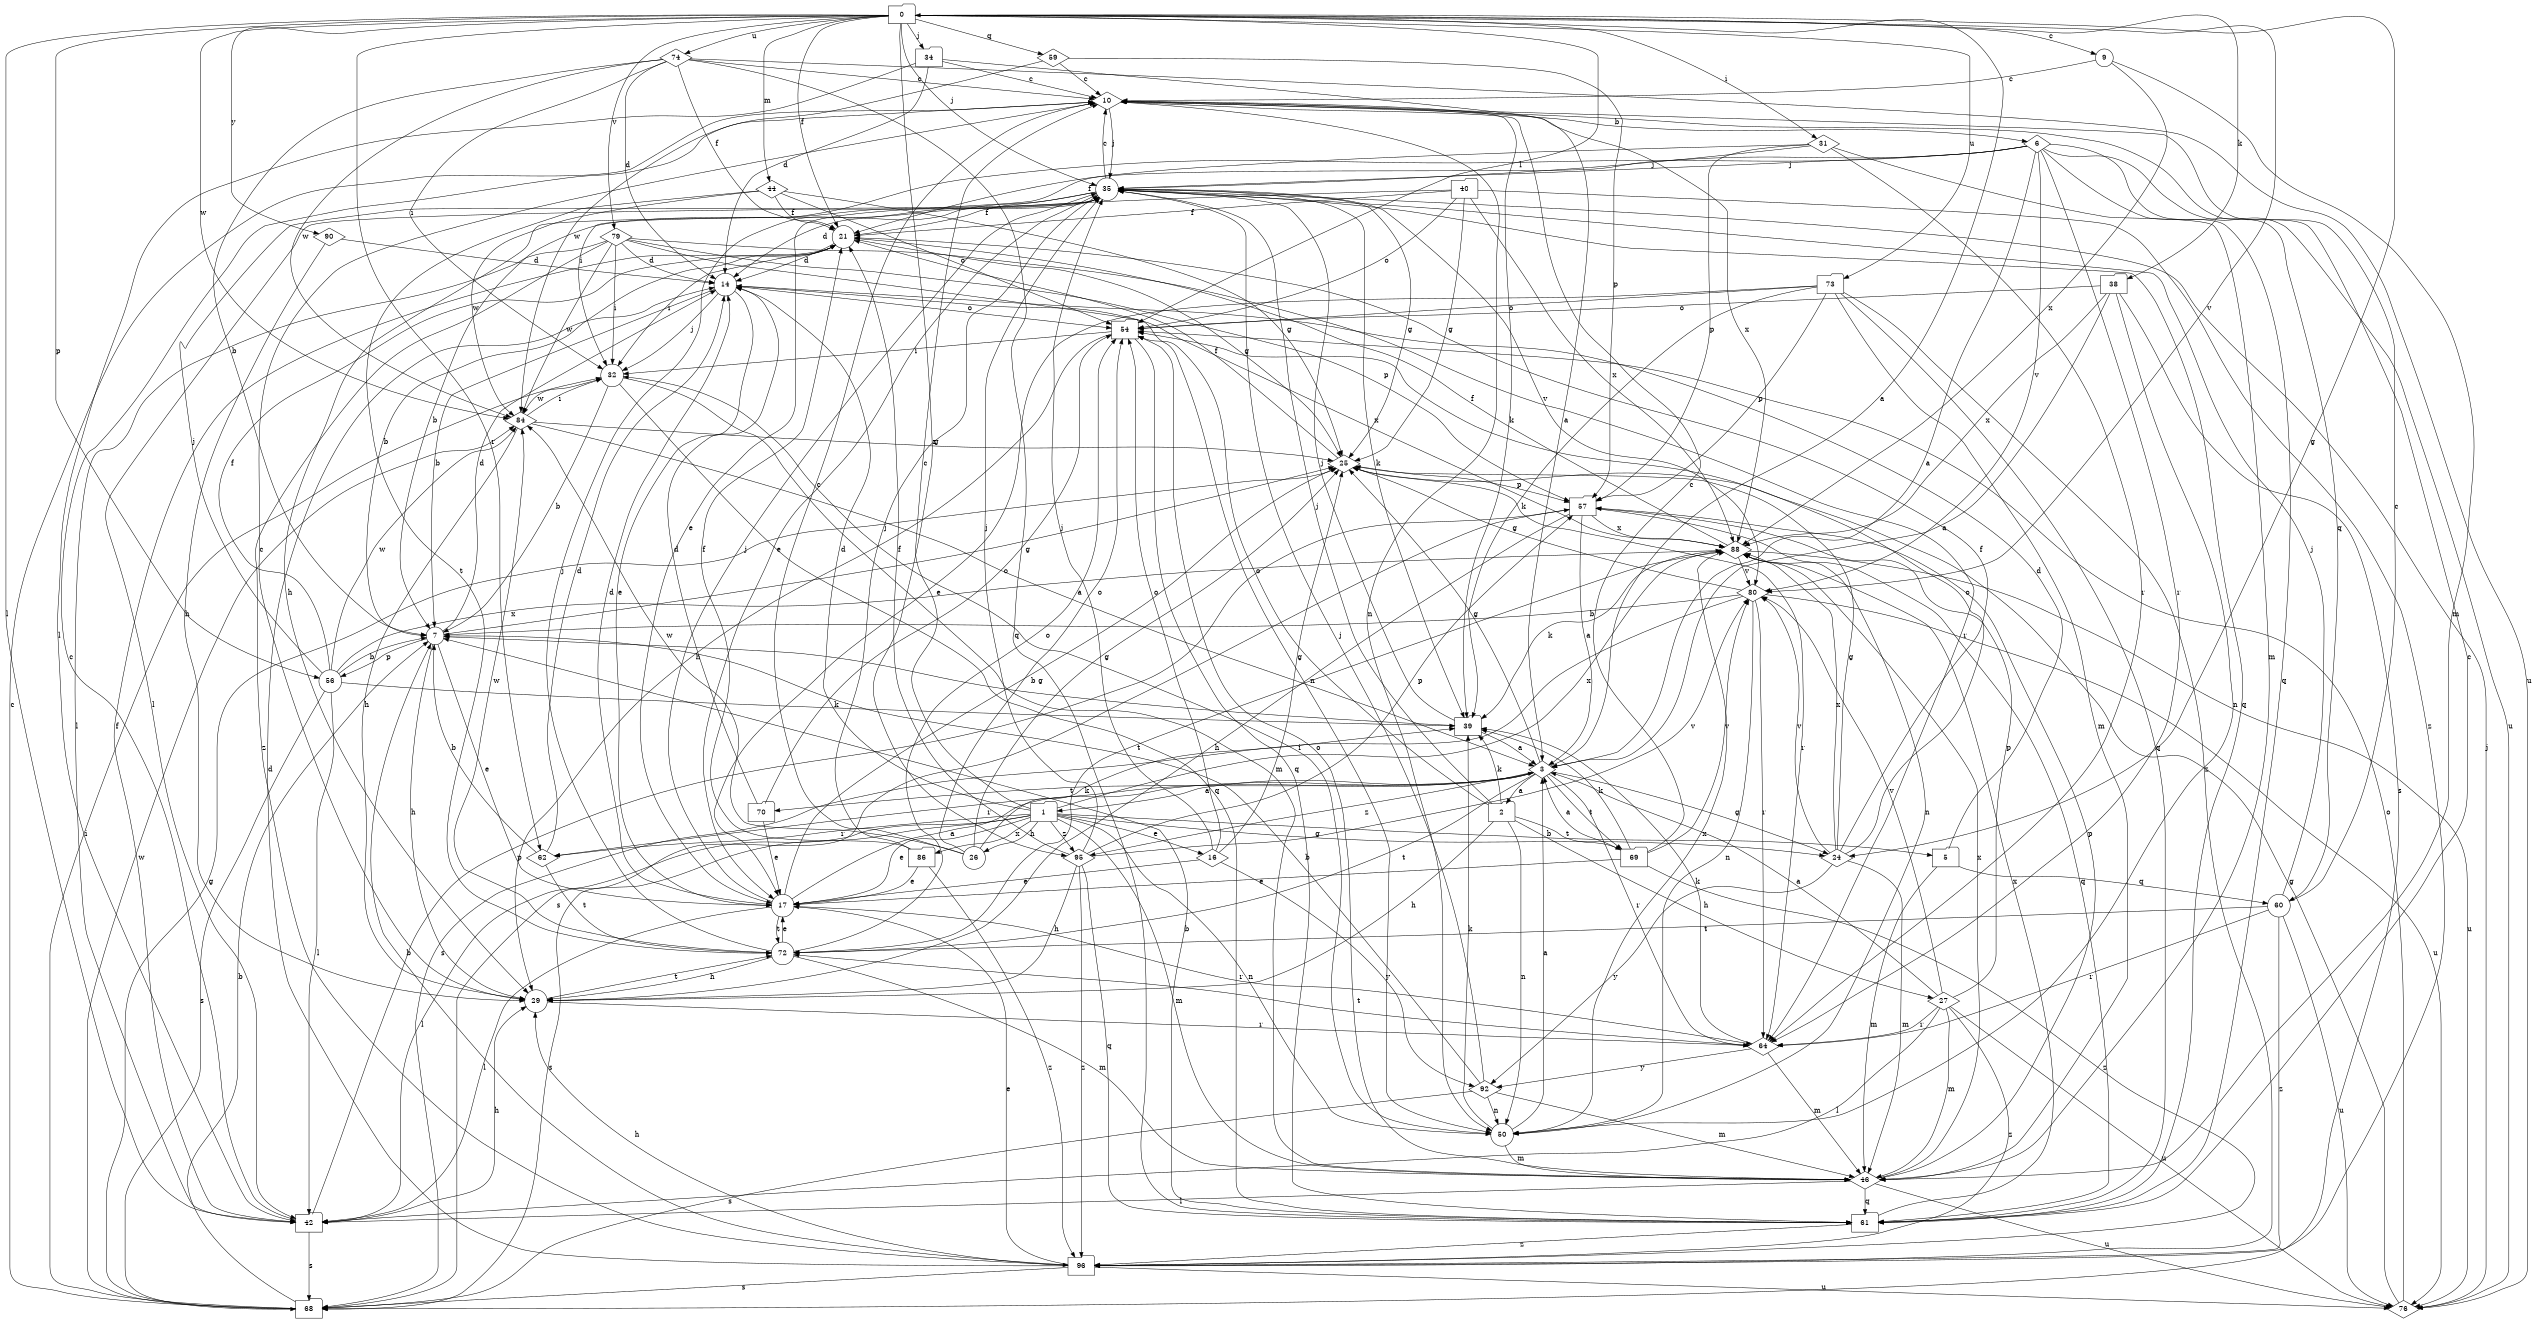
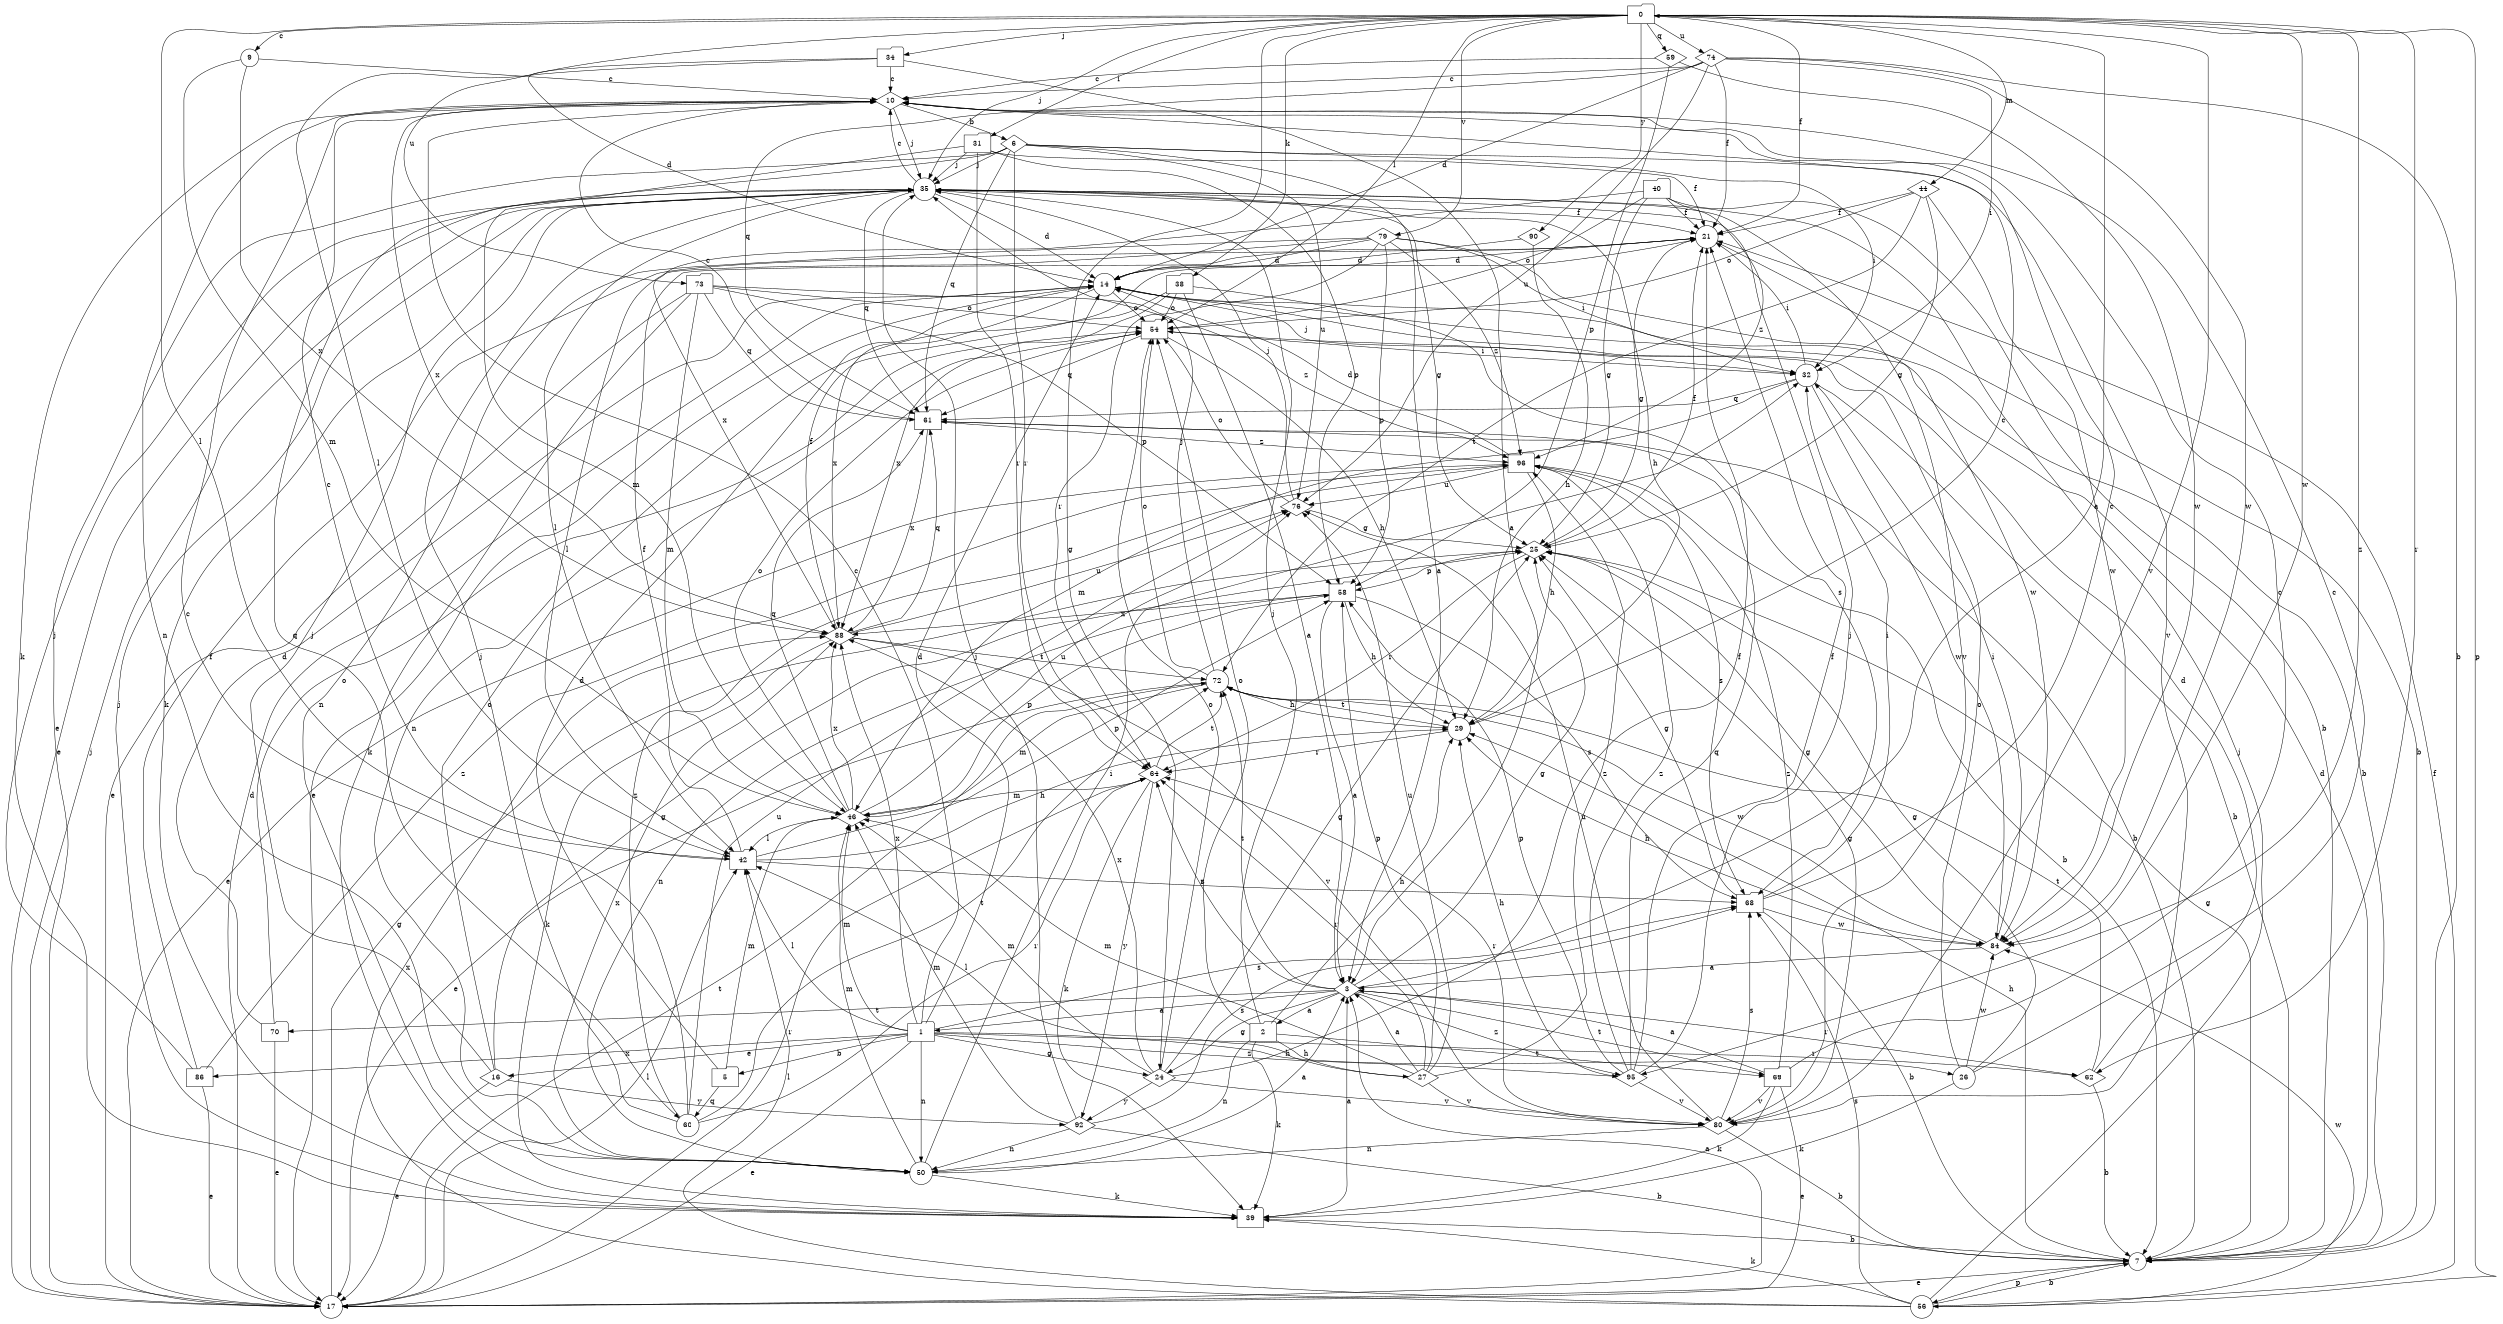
  strict digraph {
    node [shape=diamond]
    0 [shape=folder]
    9 [shape=circle]
    21 [shape=circle]
    24
-   31
+   31 [shape=folder]
    34 [shape=folder]
    35 [shape=circle]
    38 [shape=folder]
    42 [shape=folder]
    44
    56 [shape=circle]
    59
    62
    73 [shape=folder]
    74
    79
    80
    84
    90
    95
    54 [shape=folder]
    10
    46
    88
    14 [shape=circle]
    25
    32 [shape=circle]
    7 [shape=circle]
    92
    64
-   57 [shape=folder]
+   57 [shape=folder label=58]
    3
    17 [shape=circle]
    29 [shape=circle]
    39 [shape=folder]
    61 [shape=folder]
    50 [shape=circle]
    68 [shape=folder]
    40 [shape=folder]
    96 [shape=folder]
    72 [shape=circle]
    76
    1 [shape=folder]
    5 [shape=folder]
    16
    26 [shape=circle]
    86 [shape=folder]
    60 [shape=circle]
    6
    2 [shape=folder]
    27
    69 [shape=folder]
    70 [shape=folder]
    0 -> 9 [label=c]
    0 -> 21 [label=f]
    0 -> 24 [label=g]
    0 -> 31 [label=i]
    0 -> 34 [label=j]
    0 -> 35 [label=j]
    0 -> 38 [label=k]
    0 -> 42 [label=l]
    0 -> 44 [label=m]
    0 -> 56 [label=p]
    0 -> 59 [label=q]
    0 -> 62 [label=r]
    0 -> 73 [label=u]
    0 -> 74 [label=u]
    0 -> 79 [label=v]
    0 -> 80 [label=v]
    0 -> 84 [label=w]
    0 -> 90 [label=y]
    0 -> 95 [label=z]
    0 -> 54 [label=l]
    9 -> 10 [label=c]
    9 -> 46 [label=m]
    9 -> 88 [label=x]
    21 -> 14 [label=d]
    21 -> 25 [label=g]
-   21 -> 32 [label=i]
+   32 -> 21 [label=i]
    21 -> 7 [label=b]
    24 -> 21 [label=f]
    24 -> 80 [label=v]
    24 -> 54 [label=o]
    24 -> 46 [label=m]
    24 -> 88 [label=x]
    24 -> 25 [label=g]
    24 -> 92 [label=y]
    31 -> 21 [label=f]
    31 -> 35 [label=j]
    31 -> 46 [label=m]
    31 -> 64 [label=r]
    31 -> 57 [label=p]
    34 -> 42 [label=l]
    34 -> 10 [label=c]
    34 -> 14 [label=d]
    34 -> 3 [label=a]
    35 -> 21 [label=f]
    35 -> 42 [label=l]
    35 -> 80 [label=v]
    35 -> 10 [label=c]
    35 -> 14 [label=d]
    35 -> 25 [label=g]
    35 -> 17 [label=e]
    35 -> 29 [label=h]
    35 -> 39 [label=k]
    35 -> 61 [label=q]
    38 -> 54 [label=o]
    38 -> 88 [label=x]
    38 -> 3 [label=a]
    38 -> 50 [label=n]
    38 -> 68 [label=s]
    42 -> 21 [label=f]
    42 -> 10 [label=c]
    42 -> 57 [label=p]
    42 -> 29 [label=h]
    42 -> 68 [label=s]
    44 -> 21 [label=f]
    44 -> 84 [label=w]
    44 -> 54 [label=o]
    44 -> 25 [label=g]
    44 -> 72 [label=t]
    56 -> 21 [label=f]
    56 -> 35 [label=j]
    56 -> 42 [label=l]
    56 -> 84 [label=w]
    56 -> 88 [label=x]
    56 -> 7 [label=b]
    56 -> 39 [label=k]
    56 -> 68 [label=s]
    59 -> 84 [label=w]
    59 -> 10 [label=c]
    59 -> 57 [label=p]
    62 -> 14 [label=d]
    62 -> 7 [label=b]
    62 -> 72 [label=t]
    73 -> 54 [label=o]
    73 -> 46 [label=m]
    73 -> 57 [label=p]
    73 -> 17 [label=e]
    73 -> 39 [label=k]
    73 -> 61 [label=q]
    73 -> 96 [label=z]
    74 -> 21 [label=f]
    74 -> 84 [label=w]
    74 -> 10 [label=c]
    74 -> 14 [label=d]
    74 -> 32 [label=i]
    74 -> 7 [label=b]
    74 -> 61 [label=q]
    74 -> 76 [label=u]
    79 -> 42 [label=l]
    79 -> 84 [label=w]
    79 -> 14 [label=d]
    79 -> 32 [label=i]
    79 -> 64 [label=r]
    79 -> 57 [label=p]
    79 -> 50 [label=n]
    79 -> 96 [label=z]
    80 -> 25 [label=g]
    80 -> 7 [label=b]
    80 -> 64 [label=r]
    80 -> 50 [label=n]
    80 -> 68 [label=s]
    80 -> 76 [label=u]
    84 -> 25 [label=g]
    84 -> 32 [label=i]
    84 -> 3 [label=a]
    84 -> 29 [label=h]
    90 -> 14 [label=d]
    90 -> 29 [label=h]
    95 -> 21 [label=f]
    95 -> 35 [label=j]
    95 -> 80 [label=v]
    95 -> 57 [label=p]
    95 -> 29 [label=h]
    95 -> 61 [label=q]
    95 -> 96 [label=z]
    54 -> 32 [label=i]
    54 -> 29 [label=h]
    54 -> 61 [label=q]
    10 -> 35 [label=j]
    10 -> 88 [label=x]
    10 -> 39 [label=k]
    10 -> 50 [label=n]
    10 -> 6 [label=b]
    46 -> 42 [label=l]
    46 -> 54 [label=o]
    46 -> 88 [label=x]
    46 -> 57 [label=p]
    46 -> 61 [label=q]
    46 -> 76 [label=u]
    88 -> 21 [label=f]
    88 -> 80 [label=v]
    88 -> 39 [label=k]
    88 -> 61 [label=q]
    88 -> 72 [label=t]
    88 -> 76 [label=u]
    14 -> 54 [label=o]
    14 -> 88 [label=x]
    14 -> 32 [label=j]
    14 -> 7 [label=b]
    14 -> 17 [label=e]
    25 -> 21 [label=f]
    25 -> 64 [label=r]
    25 -> 57 [label=p]
    32 -> 84 [label=w]
    32 -> 46 [label=m]
    32 -> 7 [label=b]
    32 -> 61 [label=q]
    7 -> 56 [label=p]
    7 -> 14 [label=d]
    7 -> 25 [label=g]
    7 -> 17 [label=e]
    7 -> 29 [label=h]
    92 -> 35 [label=j]
    92 -> 46 [label=m]
    92 -> 7 [label=b]
    92 -> 50 [label=n]
    92 -> 68 [label=s]
    64 -> 46 [label=m]
    64 -> 92 [label=y]
    64 -> 39 [label=k]
    64 -> 72 [label=t]
    57 -> 88 [label=x]
    57 -> 3 [label=a]
    57 -> 29 [label=h]
    57 -> 50 [label=n]
    57 -> 68 [label=s]
    3 -> 0 [label=a]
    3 -> 24 [label=g]
    3 -> 62 [label=r]
    3 -> 95 [label=z]
    3 -> 25 [label=g]
    3 -> 64 [label=r]
    3 -> 72 [label=t]
    3 -> 1 [label=a]
    3 -> 2 [label=a]
    3 -> 69 [label=t]
    3 -> 70 [label=t]
    17 -> 35 [label=j]
    17 -> 42 [label=l]
    17 -> 14 [label=d]
    17 -> 25 [label=g]
    17 -> 64 [label=r]
    17 -> 3 [label=a]
    17 -> 72 [label=t]
    29 -> 10 [label=c]
    29 -> 64 [label=r]
    29 -> 72 [label=t]
    39 -> 35 [label=j]
    39 -> 7 [label=b]
    39 -> 3 [label=a]
    61 -> 10 [label=c]
    61 -> 88 [label=x]
    61 -> 7 [label=b]
    61 -> 96 [label=z]
    50 -> 46 [label=m]
    50 -> 88 [label=x]
    50 -> 32 [label=i]
    50 -> 3 [label=a]
    50 -> 39 [label=k]
    68 -> 84 [label=w]
    68 -> 10 [label=c]
    68 -> 25 [label=g]
    68 -> 32 [label=i]
    68 -> 7 [label=b]
    40 -> 21 [label=f]
    40 -> 54 [label=o]
    40 -> 88 [label=x]
    40 -> 25 [label=g]
    40 -> 7 [label=b]
    40 -> 96 [label=z]
    96 -> 14 [label=d]
    96 -> 7 [label=b]
    96 -> 17 [label=e]
    96 -> 29 [label=h]
    96 -> 68 [label=s]
    96 -> 76 [label=u]
    72 -> 35 [label=j]
    72 -> 84 [label=w]
    72 -> 54 [label=o]
    72 -> 46 [label=m]
    72 -> 17 [label=e]
    72 -> 29 [label=h]
    76 -> 35 [label=j]
    76 -> 54 [label=o]
    76 -> 25 [label=g]
    1 -> 24 [label=g]
    1 -> 42 [label=l]
    1 -> 62 [label=r]
    1 -> 95 [label=z]
    1 -> 10 [label=c]
    1 -> 46 [label=m]
    1 -> 88 [label=x]
    1 -> 14 [label=d]
    1 -> 17 [label=e]
    1 -> 50 [label=n]
    1 -> 68 [label=s]
    1 -> 5 [label=b]
    1 -> 16 [label=e]
    1 -> 26 [label=h]
    1 -> 86 [label=x]
    5 -> 46 [label=m]
    5 -> 14 [label=d]
    5 -> 60 [label=q]
    16 -> 35 [label=j]
    16 -> 54 [label=o]
    16 -> 25 [label=g]
    16 -> 92 [label=y]
    16 -> 17 [label=e]
    26 -> 84 [label=w]
    26 -> 54 [label=o]
    26 -> 10 [label=c]
    26 -> 25 [label=g]
    26 -> 39 [label=k]
    86 -> 21 [label=f]
    86 -> 35 [label=j]
    86 -> 17 [label=e]
    86 -> 96 [label=z]
    60 -> 35 [label=j]
    60 -> 10 [label=c]
    60 -> 64 [label=r]
    60 -> 96 [label=z]
    60 -> 72 [label=t]
    60 -> 76 [label=u]
    6 -> 35 [label=j]
    6 -> 80 [label=v]
    6 -> 32 [label=i]
    6 -> 64 [label=r]
    6 -> 3 [label=a]
    6 -> 17 [label=e]
    6 -> 61 [label=q]
    6 -> 76 [label=u]
    6 -> 60 [label=q]
    2 -> 35 [label=j]
    2 -> 54 [label=o]
    2 -> 29 [label=h]
    2 -> 39 [label=k]
    2 -> 50 [label=n]
    2 -> 27 [label=h]
    2 -> 69 [label=t]
    27 -> 42 [label=l]
    27 -> 80 [label=v]
    27 -> 46 [label=m]
    27 -> 64 [label=r]
    27 -> 57 [label=p]
    27 -> 3 [label=a]
    27 -> 96 [label=z]
    27 -> 76 [label=u]
    69 -> 80 [label=v]
    69 -> 10 [label=c]
    69 -> 3 [label=a]
    69 -> 17 [label=e]
    69 -> 39 [label=k]
    69 -> 96 [label=z]
    70 -> 54 [label=o]
    70 -> 14 [label=d]
    70 -> 17 [label=e]
  }
